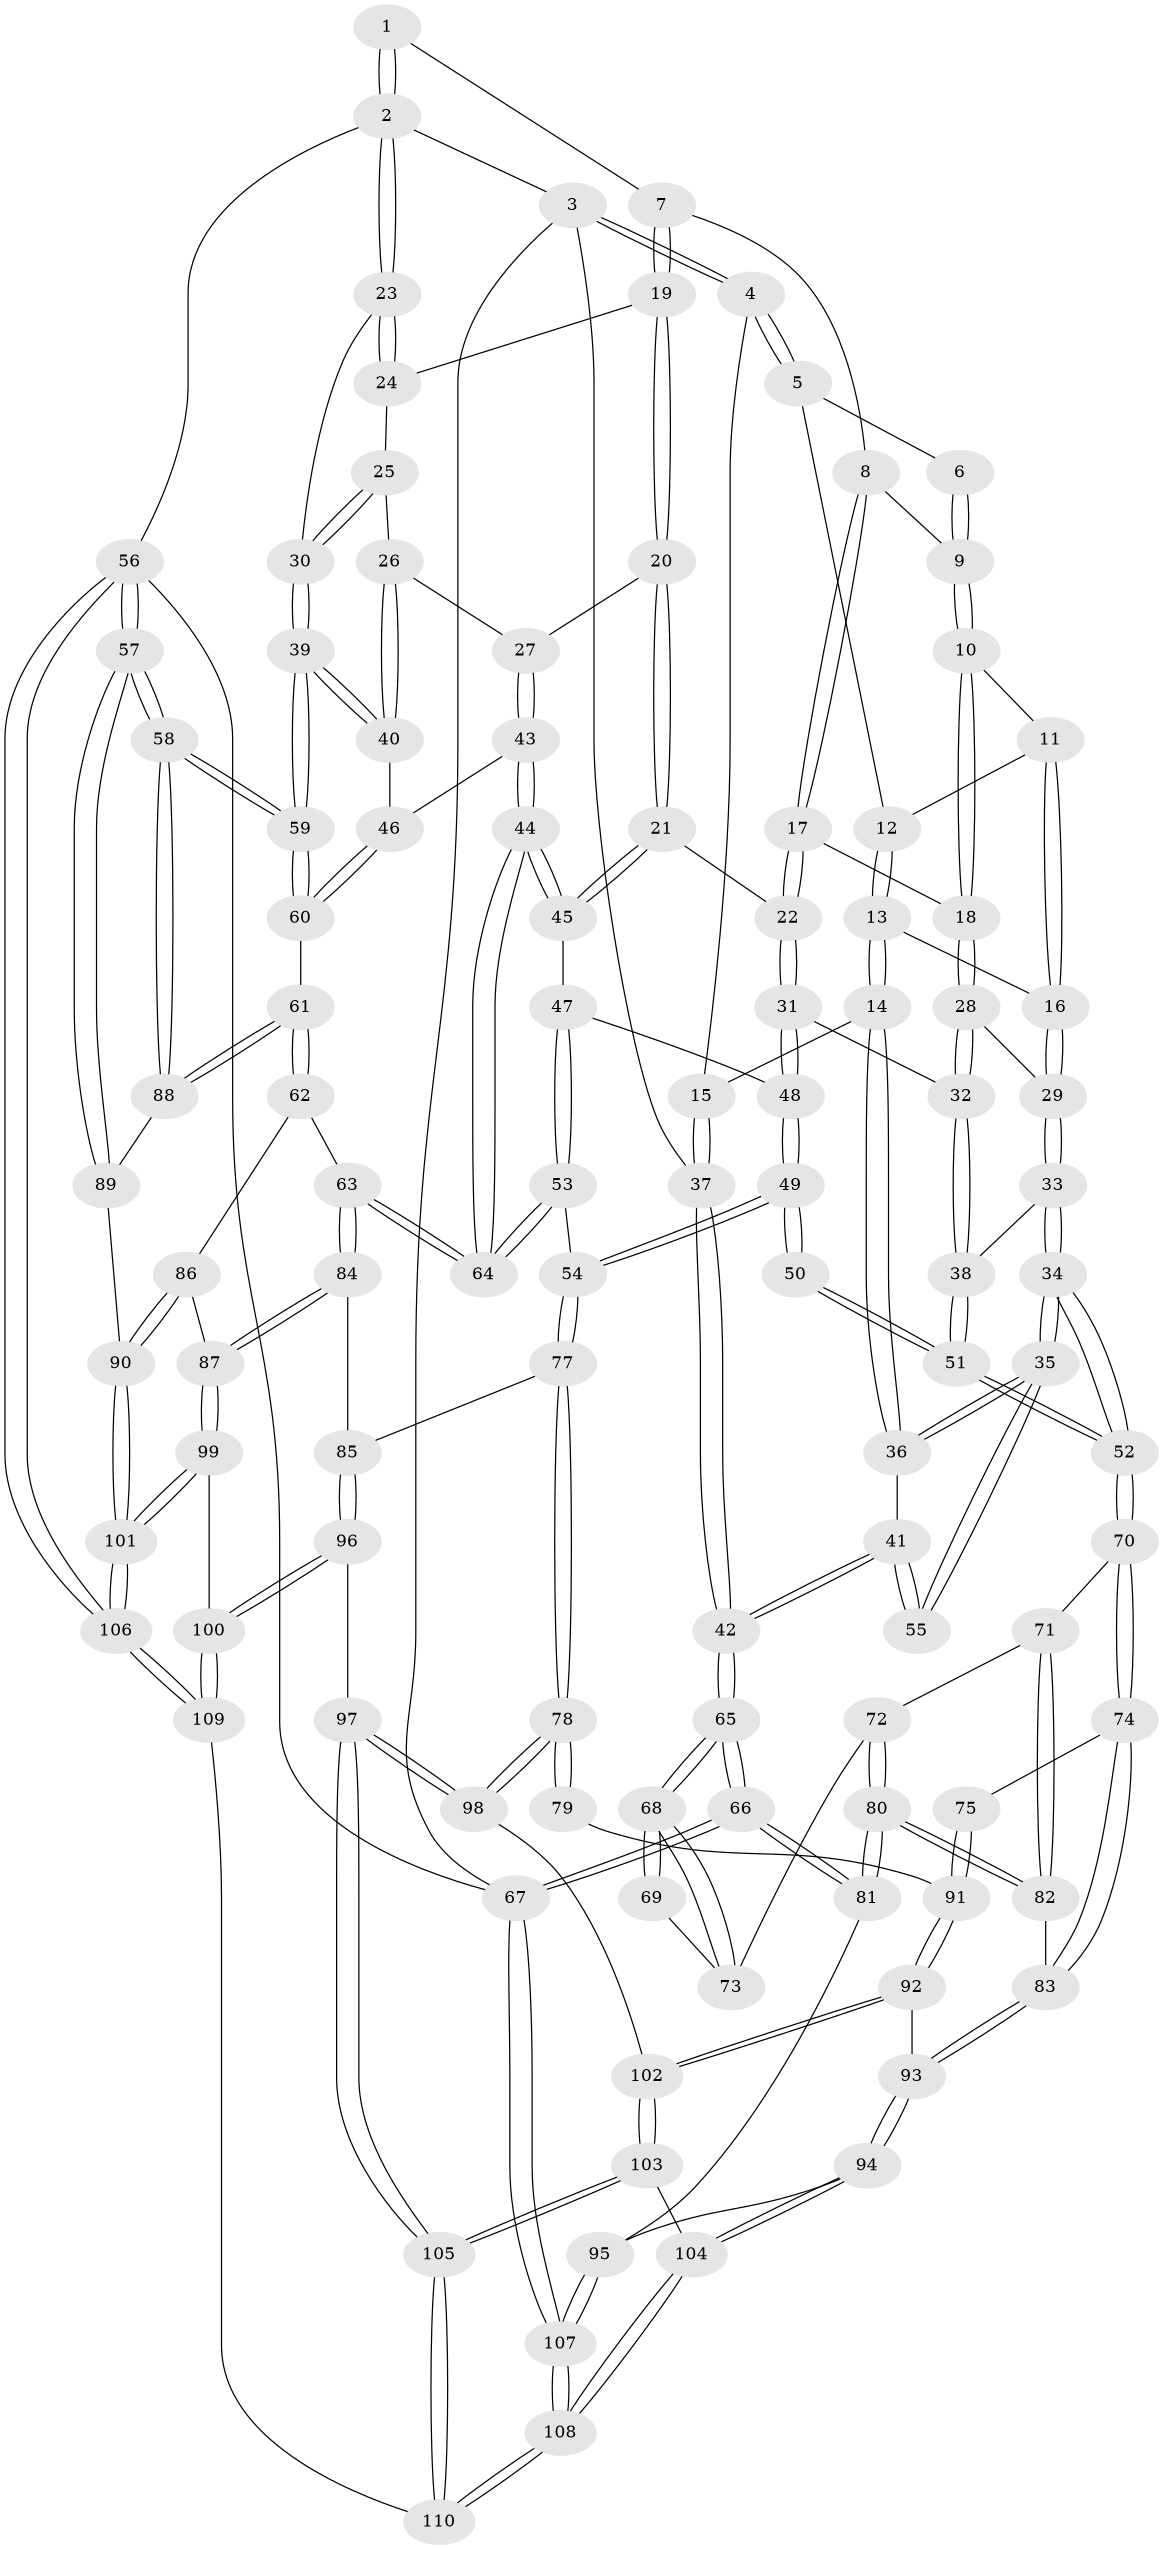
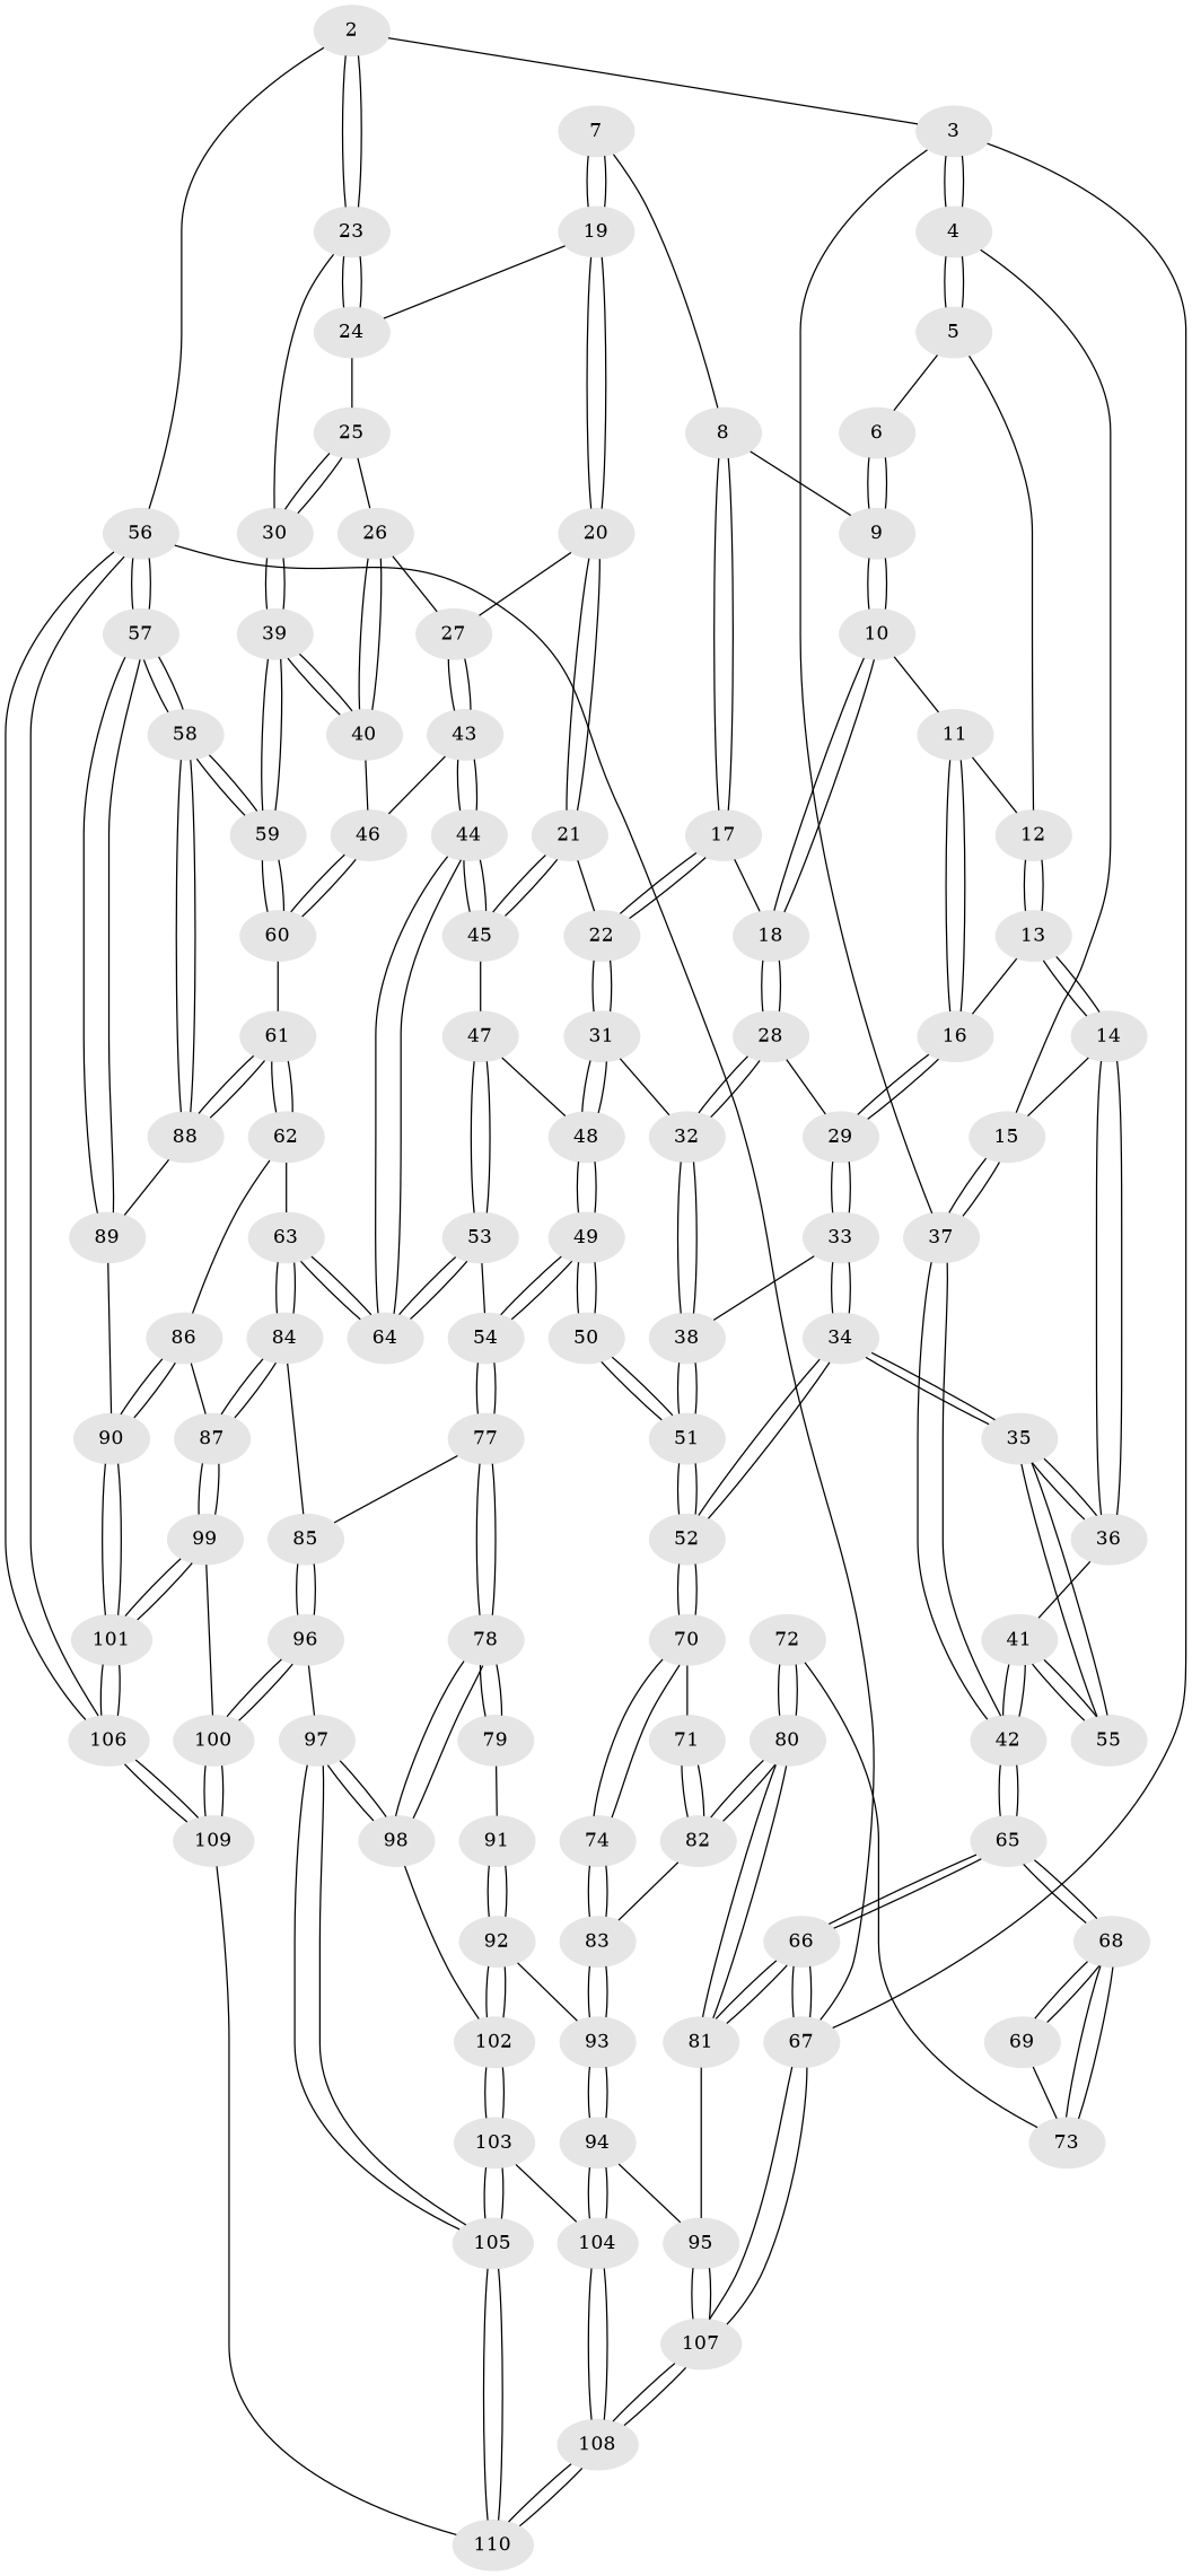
  graph {
    fontname="DejaVu Serif"
    node [color=gray90 fontname="DejaVu Serif" style=filled]
    edge [fontname="DejaVu Serif"]
-   1
    2
    7
    3
    23
    56
    8
    19
    4
    37
    67
    24
    30
    57
    106
    5
    15
    42
    107
    6
    12
    9
    13
    10
    17
    20
    18
    22
    11
    16
    28
    29
    14
    36
    41
    33
    31
    32
    21
    27
    25
    45
    43
    47
    48
    39
    26
    40
    46
    44
    38
    34
    59
    49
    51
    35
    52
    55
    70
    65
    60
    66
    68
    64
    53
    61
    54
    50
    77
    71
    74
    78
    85
    58
    89
    109
    88
    90
    62
    63
    86
    84
    87
    81
    69
    73
    95
    108
    72
    82
-   75
    83
    80
    91
    93
    92
    79
    98
    96
    102
    94
    99
    97
    100
    101
    103
    104
    105
    110
-   1 -- 2
-   1 -- 2
-   1 -- 7
    2 -- 3
    2 -- 23
    2 -- 23
    2 -- 56
    7 -- 8
    7 -- 19
    7 -- 19
    3 -- 4
    3 -- 4
    3 -- 37
    3 -- 67
    23 -- 24
    23 -- 24
    23 -- 30
    56 -- 67
    56 -- 57
    56 -- 57
    56 -- 106
    56 -- 106
    8 -- 9
    8 -- 17
    8 -- 17
    19 -- 24
    19 -- 20
    19 -- 20
    4 -- 5
    4 -- 5
    4 -- 15
    37 -- 42
    37 -- 42
    67 -- 107
    67 -- 107
    24 -- 25
    30 -- 39
    30 -- 39
    57 -- 58
    57 -- 58
    57 -- 89
    57 -- 89
    106 -- 109
    106 -- 109
    5 -- 6
    5 -- 12
    15 -- 37
    15 -- 37
    42 -- 65
    42 -- 65
    107 -- 108
    107 -- 108
    6 -- 9
    6 -- 9
    12 -- 13
    12 -- 13
    9 -- 10
    9 -- 10
    13 -- 16
    13 -- 14
    13 -- 14
    10 -- 18
    10 -- 18
    10 -- 11
    17 -- 18
    17 -- 22
    17 -- 22
    20 -- 21
    20 -- 21
    20 -- 27
    18 -- 28
    18 -- 28
    22 -- 31
    22 -- 31
    11 -- 12
    11 -- 16
    11 -- 16
    16 -- 29
    16 -- 29
    28 -- 29
    28 -- 32
    28 -- 32
    29 -- 33
    29 -- 33
    14 -- 15
    14 -- 36
    14 -- 36
    36 -- 41
    41 -- 42
    41 -- 42
    41 -- 55
    41 -- 55
    33 -- 38
    33 -- 34
    33 -- 34
    31 -- 32
    31 -- 48
    31 -- 48
    32 -- 38
    32 -- 38
    21 -- 22
    21 -- 45
    21 -- 45
    27 -- 43
    27 -- 43
    25 -- 30
    25 -- 30
    25 -- 26
    45 -- 47
    43 -- 46
    43 -- 44
    43 -- 44
    47 -- 48
    47 -- 53
    47 -- 53
    48 -- 49
    48 -- 49
    39 -- 40
    39 -- 40
    39 -- 59
    39 -- 59
    26 -- 27
    26 -- 40
    26 -- 40
    40 -- 46
    46 -- 60
    46 -- 60
    44 -- 45
    44 -- 45
    44 -- 64
    44 -- 64
    38 -- 51
    38 -- 51
    34 -- 35
    34 -- 35
    34 -- 52
    34 -- 52
    59 -- 60
    59 -- 60
    49 -- 54
    49 -- 54
    49 -- 50
    49 -- 50
    51 -- 52
    51 -- 52
    35 -- 36
    35 -- 36
    35 -- 55
    35 -- 55
    52 -- 70
    52 -- 70
    70 -- 71
    70 -- 74
    70 -- 74
    65 -- 66
    65 -- 66
    65 -- 68
    65 -- 68
    60 -- 61
    66 -- 67
    66 -- 67
    66 -- 81
    66 -- 81
    68 -- 69
    68 -- 69
    68 -- 73
    68 -- 73
    53 -- 64
    53 -- 64
    53 -- 54
    61 -- 88
    61 -- 88
    61 -- 62
    61 -- 62
    54 -- 77
    54 -- 77
    50 -- 51
    50 -- 51
    77 -- 78
    77 -- 78
    77 -- 85
-   71 -- 72
    71 -- 82
    71 -- 82
-   74 -- 75
    74 -- 83
    74 -- 83
    78 -- 79
    78 -- 79
    78 -- 98
    78 -- 98
    85 -- 96
    85 -- 96
    58 -- 59
    58 -- 59
    58 -- 88
    58 -- 88
    89 -- 90
    109 -- 110
    88 -- 89
    90 -- 101
    90 -- 101
    62 -- 63
    62 -- 86
    63 -- 64
    63 -- 64
    63 -- 84
    63 -- 84
    86 -- 90
    86 -- 90
    86 -- 87
    84 -- 85
    84 -- 87
    84 -- 87
    87 -- 99
    87 -- 99
    81 -- 95
    69 -- 73
    95 -- 107
    95 -- 107
    108 -- 110
    108 -- 110
    72 -- 73
    72 -- 80
    72 -- 80
    82 -- 83
-   75 -- 91
-   75 -- 91
    83 -- 93
    83 -- 93
    80 -- 81
    80 -- 81
    80 -- 82
    80 -- 82
    91 -- 92
    91 -- 92
    93 -- 94
    93 -- 94
    92 -- 93
    92 -- 102
    92 -- 102
    79 -- 91
    98 -- 102
    96 -- 97
    96 -- 100
    96 -- 100
    102 -- 103
    102 -- 103
    94 -- 95
    94 -- 104
    94 -- 104
    99 -- 100
    99 -- 101
    99 -- 101
    97 -- 98
    97 -- 98
    97 -- 105
    97 -- 105
    100 -- 109
    100 -- 109
    101 -- 106
    101 -- 106
    103 -- 104
    103 -- 105
    103 -- 105
    104 -- 108
    104 -- 108
    105 -- 110
    105 -- 110
  }
